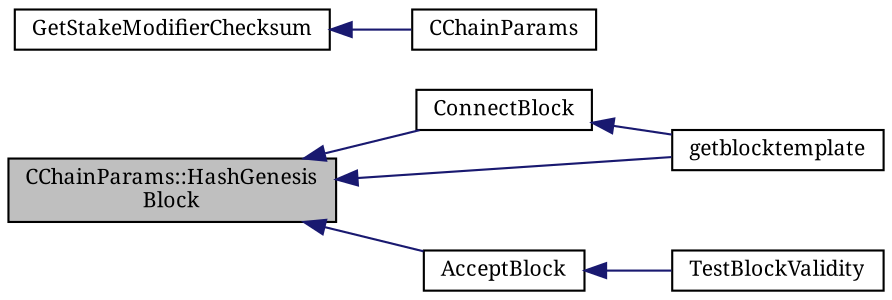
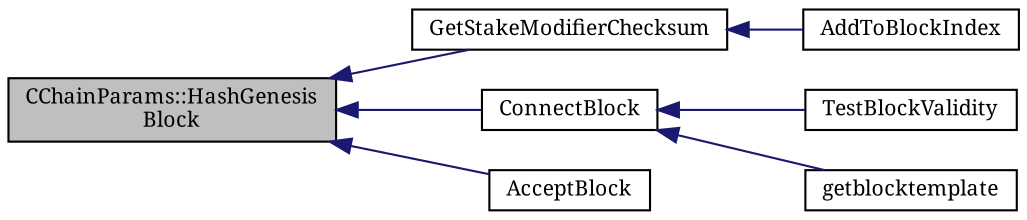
  digraph {
    fontname="Noto Serif"
    rankdir=LR
    node [color=black fillcolor=white fontname="Noto Serif" fontsize=10 shape=record style=filled]
    edge [color=midnightblue dir=back fontname="Noto Serif" fontsize=10 labelfontname=Helvetica labelfontsize=10 style=solid]
    n1 [fillcolor=grey75 fontcolor=black height=0.2 label="CChainParams::HashGenesis\lBlock" width=0.4]
    n2 [height=0.2 label=GetStakeModifierChecksum width=0.4]
    n3 [height=0.2 label=ConnectBlock width=0.4]
    n4 [height=0.2 label=AcceptBlock width=0.4]
-   n5 [height=0.2 label=CChainParams width=0.4]
+   n5 [height=0.2 label=AddToBlockIndex width=0.4]
    n6 [height=0.2 label=TestBlockValidity width=0.4]
    n7 [height=0.2 label=getblocktemplate width=0.4]
-   n1 -> n7
+   n1 -> n2
    n1 -> n3
    n1 -> n4
    n2 -> n5
-   n4 -> n6
+   n3 -> n6
    n3 -> n7
  }
